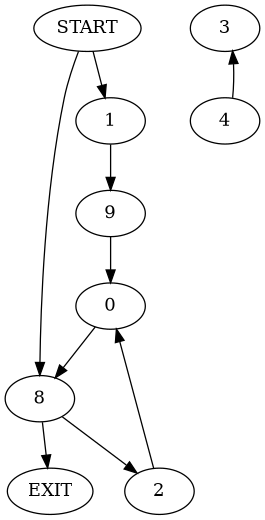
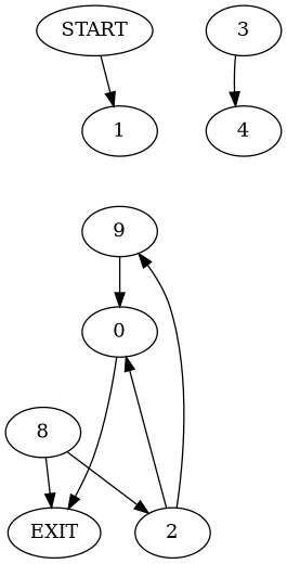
  digraph {
    n1 [label=START]
    1
    8
    n4 [label=EXIT]
    2
    n6 [label=9]
    n7 [label=0]
    3
    4
    n1 -> 1
-   n1 -> 8
    8 -> n4
    8 -> 2
-   1 -> n6
+   2 -> n6
    2 -> n7
    n6 -> n7
-   n7 -> 8
-   4 -> 3
+   n7 -> n4
+   3 -> 4
  }
